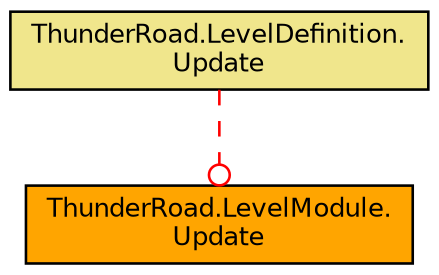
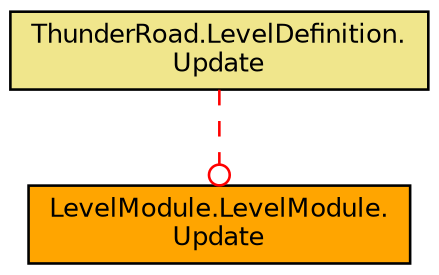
  digraph {
    rankdir=TB
    node [color=black fontname=Helvetica fontsize=10 shape=record style=filled]
    n1 [fillcolor=khaki fontcolor=black height=0.2 label="ThunderRoad.LevelDefinition.\lUpdate" width=0.4]
-   n2 [fillcolor=orange height=0.2 label="ThunderRoad.LevelModule.\lUpdate" width=0.4]
+   n2 [fillcolor=orange height=0.2 label="LevelModule.LevelModule.\lUpdate" width=0.4]
    n1 -> n2 [color=red fontname=Helvetica fontsize=10 labelfontname=Helvetica labelfontsize=10 style=dashed arrowhead=odot]
  }
